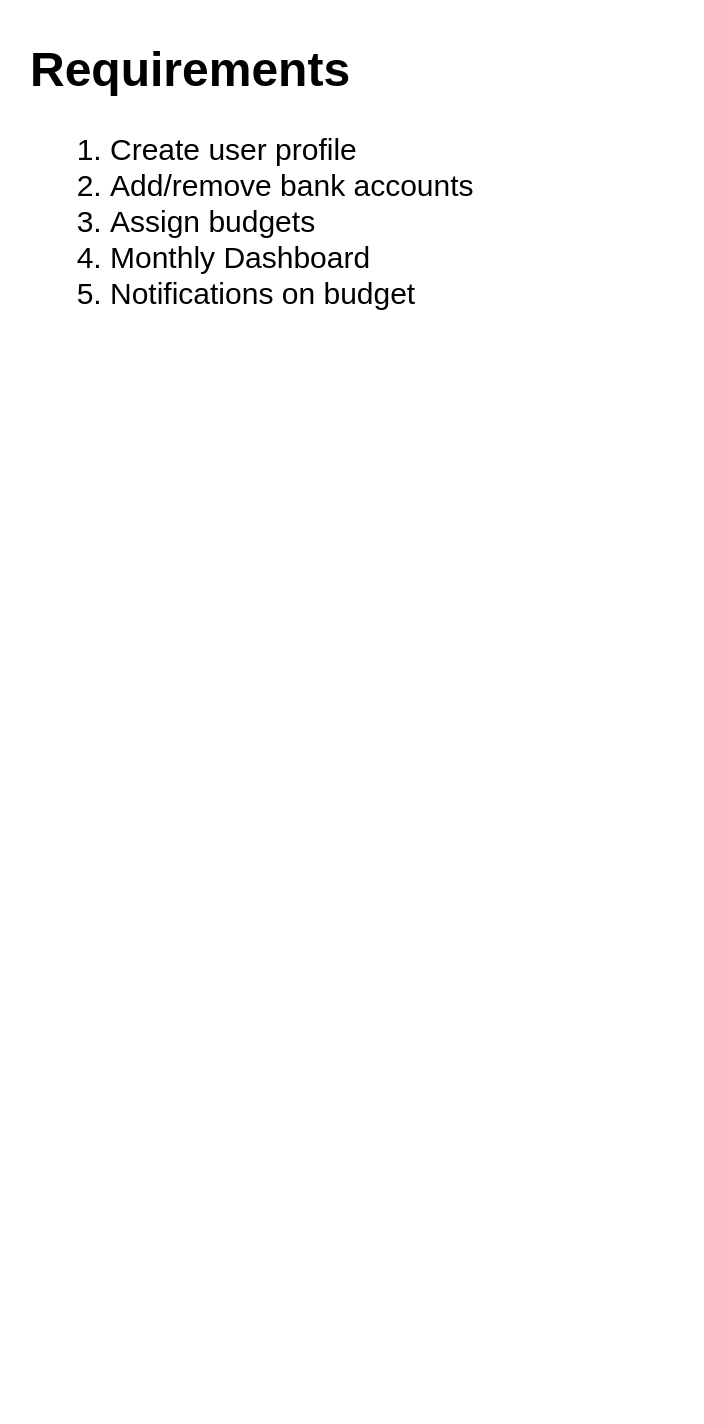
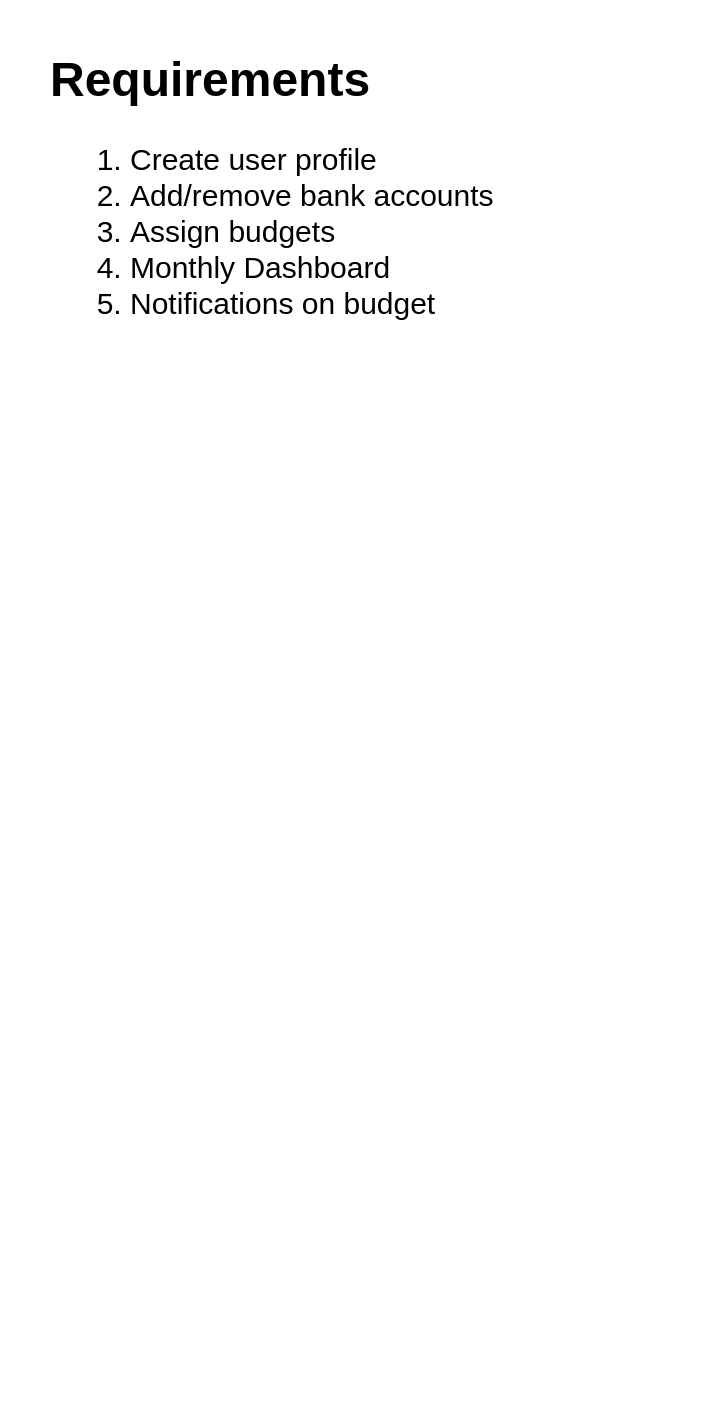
  <mxCell id="0" />
  <mxCell id="1" parent="0" />
- <mxCell id="2" value="&lt;h1&gt;Requirements&lt;/h1&gt;&lt;p&gt;&lt;/p&gt;&lt;ol style=&quot;font-size: 15px&quot;&gt;&lt;li&gt;Create user profile&lt;/li&gt;&lt;li&gt;Add/remove bank accounts&lt;/li&gt;&lt;li&gt;Assign budgets&lt;/li&gt;&lt;li&gt;Monthly Dashboard&lt;/li&gt;&lt;li&gt;Notifications on budget&lt;/li&gt;&lt;/ol&gt;&lt;p&gt;&lt;/p&gt;" style="text;html=1;strokeColor=none;fillColor=none;spacing=5;spacingTop=-20;whiteSpace=wrap;overflow=hidden;rounded=0;" vertex="1" parent="1"><mxGeometry x="10" y="15" width="310" height="670" as="geometry" /></mxCell>
+ <mxCell id="2" value="&lt;h1&gt;Requirements&lt;/h1&gt;&lt;p&gt;&lt;/p&gt;&lt;ol style=&quot;font-size: 15px&quot;&gt;&lt;li&gt;Create user profile&lt;/li&gt;&lt;li&gt;Add/remove bank accounts&lt;/li&gt;&lt;li&gt;Assign budgets&lt;/li&gt;&lt;li&gt;Monthly Dashboard&lt;/li&gt;&lt;li&gt;Notifications on budget&lt;/li&gt;&lt;/ol&gt;&lt;p&gt;&lt;/p&gt;" style="text;html=1;strokeColor=none;fillColor=none;spacing=5;spacingTop=-20;whiteSpace=wrap;overflow=hidden;rounded=0;" vertex="1" parent="1"><mxGeometry x="20" y="20" width="310" height="670" as="geometry" /></mxCell>
